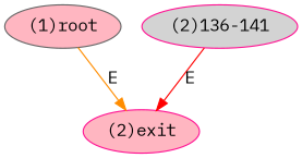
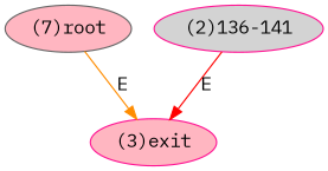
  digraph {
    fontname="IBM Plex Mono"
    node [color=deeppink fillcolor=lightpink fontname="IBM Plex Mono" style=filled]
    edge [fontname="IBM Plex Mono"]
-   n1 [color=gray40 label="(1)root"]
-   n2 [label="(2)exit"]
+   n1 [color=gray40 label="(7)root"]
+   n2 [label="(3)exit"]
    n3 [fillcolor=lightgrey label="(2)136-141"]
    n1 -> n2 [color=darkorange label=E]
    n3 -> n2 [color=red label=E]
  }
